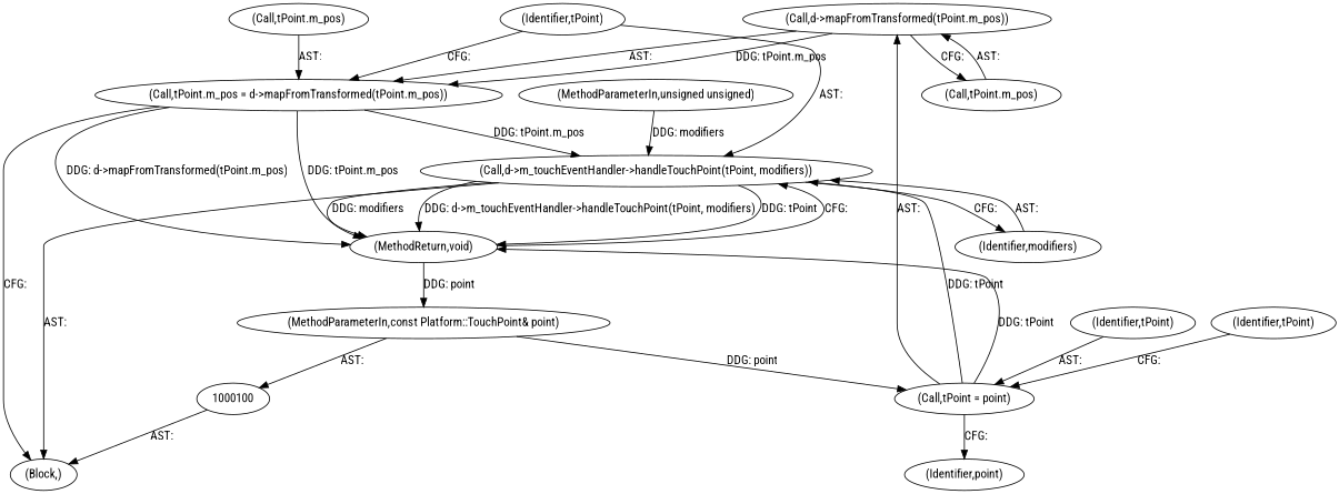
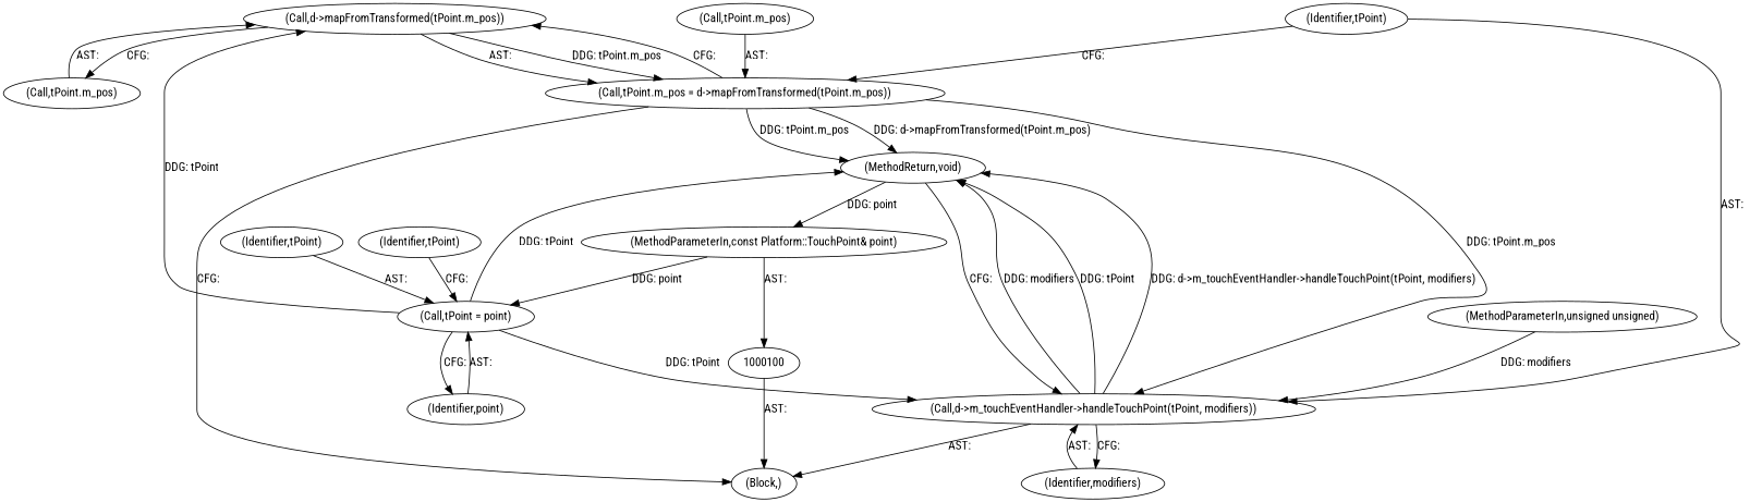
  digraph {
    fontname="Roboto Condensed"
    node [fontname="Roboto Condensed"]
    edge [fontname="Roboto Condensed"]
    n1 [label="(Call,d->mapFromTransformed(tPoint.m_pos))"]
    n2 [label="(Call,tPoint.m_pos = d->mapFromTransformed(tPoint.m_pos))"]
    n3 [label="(Call,tPoint.m_pos)"]
    n4 [label="(Call,d->m_touchEventHandler->handleTouchPoint(tPoint, modifiers))"]
    n5 [label="(Block,)"]
    n6 [label="(MethodReturn,void)"]
    n7 [label="(Call,tPoint = point)"]
    n8 [label="(Identifier,point)"]
    n9 [label="(Identifier,modifiers)"]
    n10 [label="(MethodParameterIn,const Platform::TouchPoint& point)"]
    1000100
    n12 [label="(Call,tPoint.m_pos)"]
    n13 [label="(MethodParameterIn,unsigned unsigned)"]
    n14 [label="(Identifier,tPoint)"]
    n15 [label="(Identifier,tPoint)"]
    n16 [label="(Identifier,tPoint)"]
    n1 -> n2 [label="AST: "]
    n1 -> n2 [label="DDG: tPoint.m_pos"]
    n1 -> n3 [label="CFG: "]
+   n2 -> n1 [label="CFG: "]
    n2 -> n4 [label="DDG: tPoint.m_pos"]
    n2 -> n5 [label="CFG: "]
    n2 -> n6 [label="DDG: d->mapFromTransformed(tPoint.m_pos)"]
    n2 -> n6 [label="DDG: tPoint.m_pos"]
    n3 -> n1 [label="AST: "]
    n4 -> n5 [label="AST: "]
    n4 -> n6 [label="DDG: modifiers"]
    n4 -> n6 [label="DDG: d->m_touchEventHandler->handleTouchPoint(tPoint, modifiers)"]
    n4 -> n6 [label="DDG: tPoint"]
    n4 -> n9 [label="CFG: "]
    n6 -> n4 [label="CFG: "]
    n6 -> n10 [label="DDG: point"]
-   n7 -> n1 [label="AST: "]
+   n7 -> n1 [label="DDG: tPoint"]
    n7 -> n4 [label="DDG: tPoint"]
    n7 -> n6 [label="DDG: tPoint"]
    n7 -> n8 [label="CFG: "]
+   n8 -> n7 [label="AST: "]
    n9 -> n4 [label="AST: "]
    n10 -> n7 [label="DDG: point"]
    n10 -> 1000100 [label="AST: "]
    1000100 -> n5 [label="AST: "]
    n12 -> n2 [label="AST: "]
    n13 -> n4 [label="DDG: modifiers"]
    n14 -> n7 [label="AST: "]
    n15 -> n2 [label="CFG: "]
    n15 -> n4 [label="AST: "]
    n16 -> n7 [label="CFG: "]
  }
